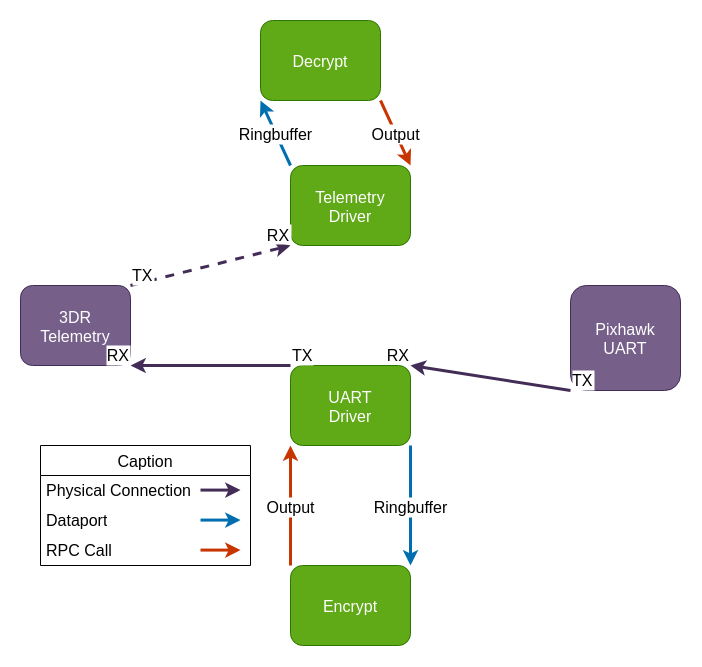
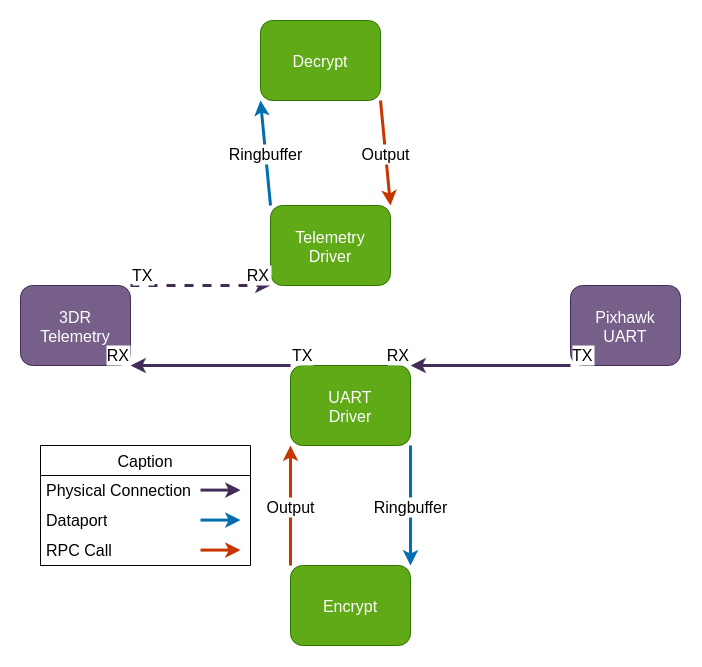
  <mxCell id="0" />
  <mxCell id="1" parent="0" />
  <mxCell id="2" value="3DR&#10;Telemetry" style="rounded=1;fillColor=#76608a;fontColor=#ffffff;strokeColor=#432D57;fontSize=16;" vertex="1" parent="1"><mxGeometry x="20" y="285" width="110" height="80" as="geometry" /></mxCell>
- <mxCell id="3" value="Telemetry&#10;Driver" style="rounded=1;fillColor=#60a917;fontColor=#ffffff;strokeColor=#2D7600;fontSize=16;" vertex="1" parent="1"><mxGeometry x="290" y="165" width="120" height="80" as="geometry" /></mxCell>
- <mxCell id="4" value="Pixhawk&#10;UART" style="rounded=1;fillColor=#76608a;fontColor=#ffffff;strokeColor=#432D57;fontSize=16;" vertex="1" parent="1"><mxGeometry x="570" y="285" width="110" height="105" as="geometry" /></mxCell>
+ <mxCell id="3" value="Telemetry&#10;Driver" style="rounded=1;fillColor=#60a917;fontColor=#ffffff;strokeColor=#2D7600;fontSize=16;" vertex="1" parent="1"><mxGeometry x="270" y="205" width="120" height="80" as="geometry" /></mxCell>
+ <mxCell id="4" value="Pixhawk&#10;UART" style="rounded=1;fillColor=#76608a;fontColor=#ffffff;strokeColor=#432D57;fontSize=16;" vertex="1" parent="1"><mxGeometry x="570" y="285" width="110" height="80" as="geometry" /></mxCell>
  <mxCell id="5" value="UART&#10;Driver" style="rounded=1;fillColor=#60a917;fontColor=#ffffff;strokeColor=#2D7600;fontSize=16;" vertex="1" parent="1"><mxGeometry x="290" y="365" width="120" height="80" as="geometry" /></mxCell>
  <mxCell id="6" value="Caption" style="swimlane;fontStyle=0;childLayout=stackLayout;horizontal=1;startSize=30;horizontalStack=0;resizeParent=1;resizeParentMax=0;resizeLast=0;collapsible=1;marginBottom=0;fontSize=16;" vertex="1" parent="1"><mxGeometry x="40" y="445" width="210" height="120" as="geometry" /></mxCell>
  <mxCell id="7" value="&lt;font style=&quot;font-size: 16px;&quot;&gt;Physical Connection&lt;/font&gt;" style="text;strokeColor=none;fillColor=none;align=left;verticalAlign=middle;spacingLeft=4;spacingRight=4;overflow=hidden;points=[[0,0.5],[1,0.5]];portConstraint=eastwest;rotatable=0;whiteSpace=wrap;html=1;" vertex="1" parent="6"><mxGeometry y="30" width="210" height="30" as="geometry" /></mxCell>
  <mxCell id="8" value="" style="edgeStyle=none;exitX=1;exitY=0;exitDx=0;exitDy=0;strokeWidth=3;fillColor=#76608a;strokeColor=#432D57;" edge="1" parent="6"><mxGeometry relative="1" as="geometry"><mxPoint x="160" y="44.58" as="sourcePoint" /><mxPoint x="200" y="44.58" as="targetPoint" /></mxGeometry></mxCell>
  <mxCell id="9" value="&lt;font style=&quot;font-size: 16px;&quot;&gt;Dataport&lt;/font&gt;" style="text;strokeColor=none;fillColor=none;align=left;verticalAlign=middle;spacingLeft=4;spacingRight=4;overflow=hidden;points=[[0,0.5],[1,0.5]];portConstraint=eastwest;rotatable=0;whiteSpace=wrap;html=1;" vertex="1" parent="6"><mxGeometry y="60" width="210" height="30" as="geometry" /></mxCell>
  <mxCell id="10" value="" style="edgeStyle=none;exitX=1;exitY=0;exitDx=0;exitDy=0;strokeWidth=3;fillColor=#1ba1e2;strokeColor=#006EAF;" edge="1" parent="6"><mxGeometry relative="1" as="geometry"><mxPoint x="160" y="74.58" as="sourcePoint" /><mxPoint x="200" y="74.58" as="targetPoint" /></mxGeometry></mxCell>
  <mxCell id="11" value="" style="edgeStyle=none;exitX=1;exitY=0;exitDx=0;exitDy=0;strokeWidth=3;fillColor=#fa6800;strokeColor=#C73500;" edge="1" parent="6"><mxGeometry relative="1" as="geometry"><mxPoint x="160" y="104.58" as="sourcePoint" /><mxPoint x="200" y="104.58" as="targetPoint" /></mxGeometry></mxCell>
  <mxCell id="12" value="&lt;font style=&quot;font-size: 16px;&quot;&gt;RPC Call&lt;/font&gt;" style="text;strokeColor=none;fillColor=none;align=left;verticalAlign=middle;spacingLeft=4;spacingRight=4;overflow=hidden;points=[[0,0.5],[1,0.5]];portConstraint=eastwest;rotatable=0;whiteSpace=wrap;html=1;" vertex="1" parent="6"><mxGeometry y="90" width="210" height="30" as="geometry" /></mxCell>
  <mxCell id="13" value="" style="endArrow=classic;html=1;exitX=1;exitY=0;exitDx=0;exitDy=0;entryX=0;entryY=1;entryDx=0;entryDy=0;strokeWidth=3;fillColor=#76608a;strokeColor=#432D57;dashed=1;" edge="1" parent="1" source="2" target="3"><mxGeometry relative="1" as="geometry"><mxPoint x="110" y="284" as="sourcePoint" /><mxPoint x="270" y="284" as="targetPoint" /></mxGeometry></mxCell>
  <mxCell id="14" value="TX" style="edgeLabel;resizable=0;align=left;verticalAlign=bottom;fontSize=16;" connectable="0" vertex="1" parent="13"><mxGeometry x="-1" relative="1" as="geometry" /></mxCell>
  <mxCell id="15" value="RX" style="edgeLabel;resizable=0;align=right;verticalAlign=bottom;fontSize=16;" connectable="0" vertex="1" parent="13"><mxGeometry x="1" relative="1" as="geometry" /></mxCell>
  <mxCell id="16" value="" style="endArrow=classic;html=1;exitX=0;exitY=0;exitDx=0;exitDy=0;entryX=1;entryY=1;entryDx=0;entryDy=0;strokeWidth=3;fillColor=#76608a;strokeColor=#432D57;" edge="1" parent="1" source="5" target="2"><mxGeometry relative="1" as="geometry"><mxPoint x="180" y="415" as="sourcePoint" /><mxPoint x="190" y="255" as="targetPoint" /></mxGeometry></mxCell>
  <mxCell id="17" value="TX" style="edgeLabel;resizable=0;align=left;verticalAlign=bottom;fontSize=16;" connectable="0" vertex="1" parent="16"><mxGeometry x="-1" relative="1" as="geometry" /></mxCell>
  <mxCell id="18" value="RX" style="edgeLabel;resizable=0;align=right;verticalAlign=bottom;labelBackgroundColor=default;fontSize=16;" connectable="0" vertex="1" parent="16"><mxGeometry x="1" relative="1" as="geometry" /></mxCell>
  <mxCell id="19" value="" style="endArrow=classic;html=1;exitX=0;exitY=1;exitDx=0;exitDy=0;entryX=1;entryY=0;entryDx=0;entryDy=0;strokeWidth=3;fillColor=#76608a;strokeColor=#432D57;" edge="1" parent="1" source="4" target="5"><mxGeometry relative="1" as="geometry"><mxPoint x="130" y="315" as="sourcePoint" /><mxPoint x="210" y="275" as="targetPoint" /></mxGeometry></mxCell>
  <mxCell id="20" value="TX" style="edgeLabel;resizable=0;align=left;verticalAlign=bottom;fontSize=16;" connectable="0" vertex="1" parent="19"><mxGeometry x="-1" relative="1" as="geometry" /></mxCell>
  <mxCell id="21" value="RX" style="edgeLabel;resizable=0;align=right;verticalAlign=bottom;fontSize=16;" connectable="0" vertex="1" parent="19"><mxGeometry x="1" relative="1" as="geometry" /></mxCell>
  <mxCell id="22" value="Encrypt" style="rounded=1;fillColor=#60a917;fontColor=#ffffff;strokeColor=#2D7600;fontSize=16;" vertex="1" parent="1"><mxGeometry x="290" y="565" width="120" height="80" as="geometry" /></mxCell>
  <mxCell id="23" value="Decrypt" style="rounded=1;fillColor=#60a917;fontColor=#ffffff;strokeColor=#2D7600;fontSize=16;" vertex="1" parent="1"><mxGeometry x="260" y="20" width="120" height="80" as="geometry" /></mxCell>
  <mxCell id="24" value="" style="endArrow=classic;html=1;exitX=0;exitY=0;exitDx=0;exitDy=0;entryX=0;entryY=1;entryDx=0;entryDy=0;fillColor=#1ba1e2;strokeColor=#006EAF;strokeWidth=3;" edge="1" parent="1" source="3" target="23"><mxGeometry relative="1" as="geometry"><mxPoint x="260" y="325" as="sourcePoint" /><mxPoint x="360" y="325" as="targetPoint" /></mxGeometry></mxCell>
  <mxCell id="25" value="Ringbuffer" style="edgeLabel;resizable=0;align=center;verticalAlign=middle;fontSize=16;" connectable="0" vertex="1" parent="24"><mxGeometry relative="1" as="geometry" /></mxCell>
  <mxCell id="26" value="" style="endArrow=classic;html=1;exitX=1;exitY=1;exitDx=0;exitDy=0;entryX=1;entryY=0;entryDx=0;entryDy=0;fillColor=#1ba1e2;strokeColor=#006EAF;strokeWidth=3;" edge="1" parent="1" source="5" target="22"><mxGeometry relative="1" as="geometry"><mxPoint x="330" y="175" as="sourcePoint" /><mxPoint x="330" y="95" as="targetPoint" /></mxGeometry></mxCell>
  <mxCell id="27" value="Ringbuffer" style="edgeLabel;resizable=0;align=center;verticalAlign=middle;fontSize=16;" connectable="0" vertex="1" parent="26"><mxGeometry relative="1" as="geometry" /></mxCell>
  <mxCell id="28" value="" style="endArrow=classic;html=1;exitX=1;exitY=1;exitDx=0;exitDy=0;entryX=1;entryY=0;entryDx=0;entryDy=0;fillColor=#fa6800;strokeColor=#C73500;strokeWidth=3;" edge="1" parent="1" source="23" target="3"><mxGeometry relative="1" as="geometry"><mxPoint x="340" y="185" as="sourcePoint" /><mxPoint x="340" y="105" as="targetPoint" /></mxGeometry></mxCell>
  <mxCell id="29" value="Output" style="edgeLabel;resizable=0;align=center;verticalAlign=middle;fontSize=16;" connectable="0" vertex="1" parent="28"><mxGeometry relative="1" as="geometry" /></mxCell>
  <mxCell id="30" value="" style="endArrow=classic;html=1;exitX=0;exitY=0;exitDx=0;exitDy=0;entryX=0;entryY=1;entryDx=0;entryDy=0;fillColor=#fa6800;strokeColor=#C73500;strokeWidth=3;" edge="1" parent="1" source="22" target="5"><mxGeometry relative="1" as="geometry"><mxPoint x="390" y="95" as="sourcePoint" /><mxPoint x="390" y="175" as="targetPoint" /></mxGeometry></mxCell>
  <mxCell id="31" value="Output" style="edgeLabel;resizable=0;align=center;verticalAlign=middle;fontSize=16;" connectable="0" vertex="1" parent="30"><mxGeometry relative="1" as="geometry" /></mxCell>
